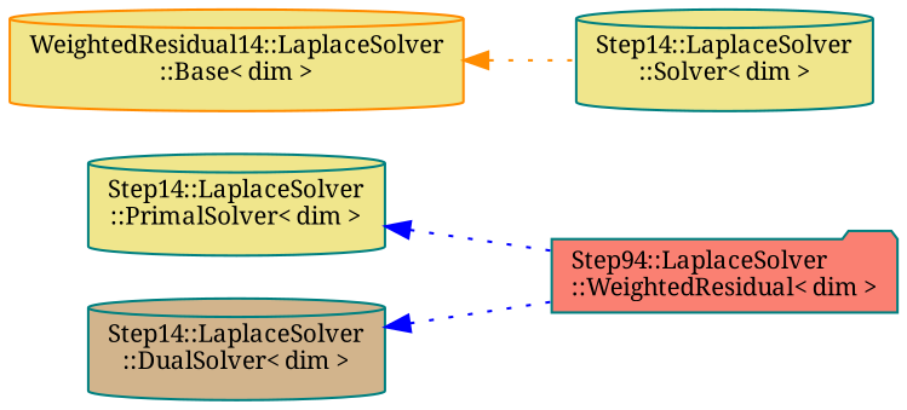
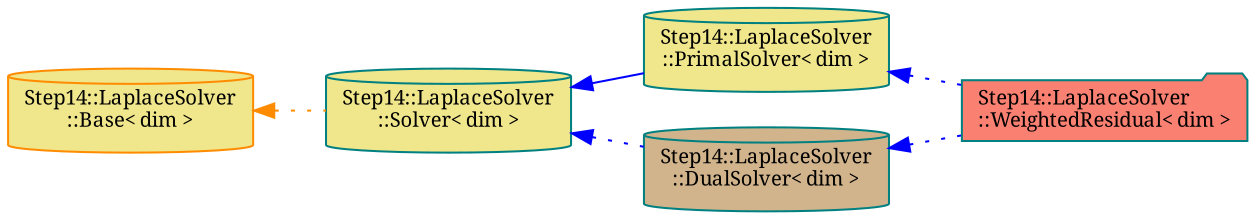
  digraph {
    fontname="Noto Serif"
    rankdir=LR
    node [color=teal fillcolor=khaki fontname="Noto Serif" fontsize=10 shape=cylinder style=filled]
    edge [color=blue dir=back fontname="Noto Serif" fontsize=10 labelfontname=Helvetica labelfontsize=10 style=dotted]
-   n1 [fillcolor=salmon fontcolor=black height=0.2 label="Step94::LaplaceSolver\l::WeightedResidual\< dim \>" shape=folder width=0.4]
+   n1 [fillcolor=salmon fontcolor=black height=0.2 label="Step14::LaplaceSolver\l::WeightedResidual\< dim \>" shape=folder width=0.4]
    n2 [height=0.2 label="Step14::LaplaceSolver\l::PrimalSolver\< dim \>" width=0.4]
    n3 [height=0.2 label="Step14::LaplaceSolver\l::Solver\< dim \>" width=0.4]
    n4 [fillcolor=tan height=0.2 label="Step14::LaplaceSolver\l::DualSolver\< dim \>" width=0.4]
-   n5 [color=darkorange height=0.2 label="WeightedResidual14::LaplaceSolver\l::Base\< dim \>" width=0.4]
+   n5 [color=darkorange height=0.2 label="Step14::LaplaceSolver\l::Base\< dim \>" width=0.4]
    n2 -> n1
+   n3 -> n2 [style=solid]
+   n3 -> n4
    n4 -> n1
    n5 -> n3 [color=darkorange]
  }
